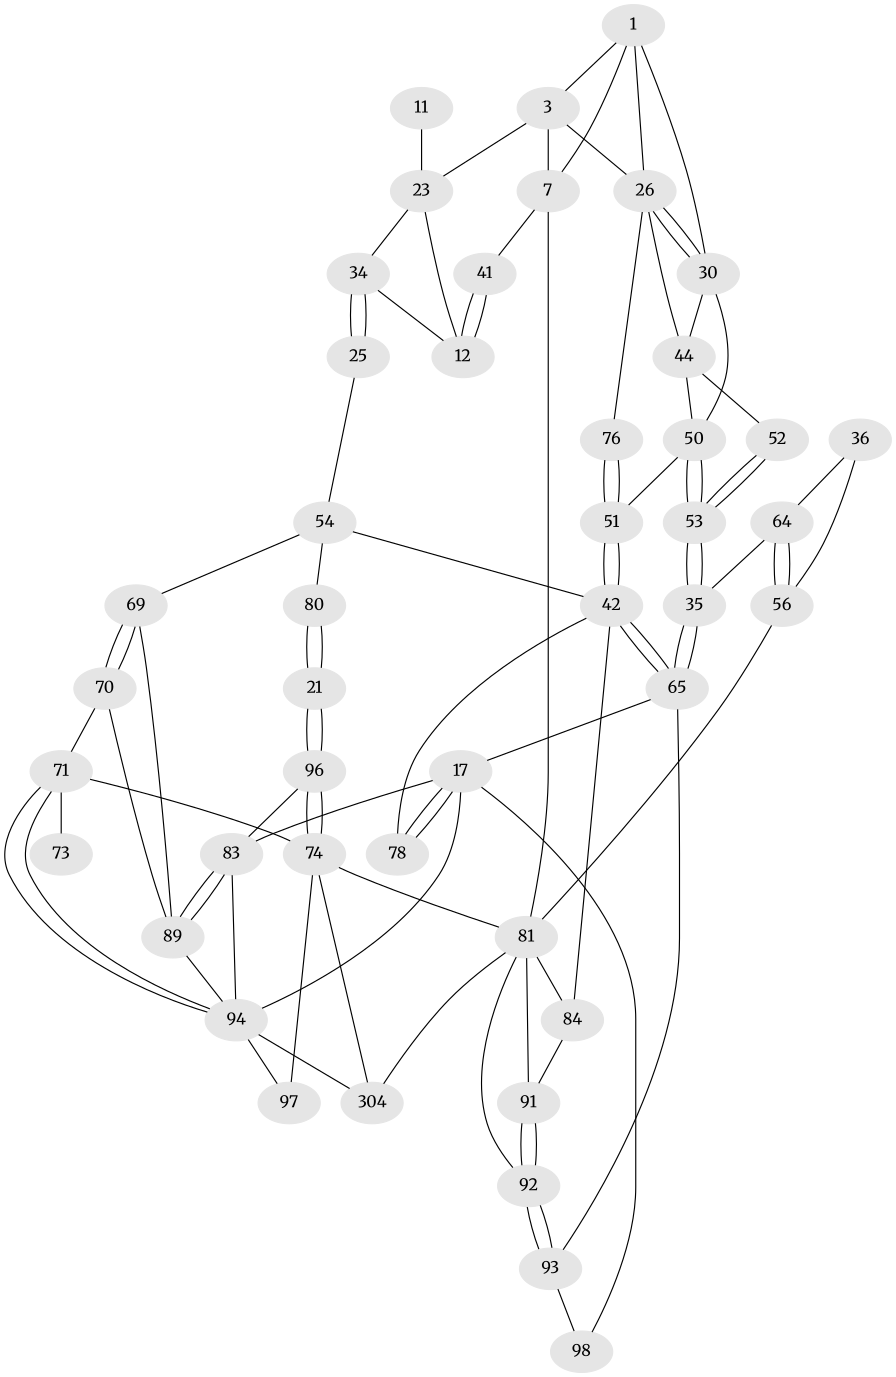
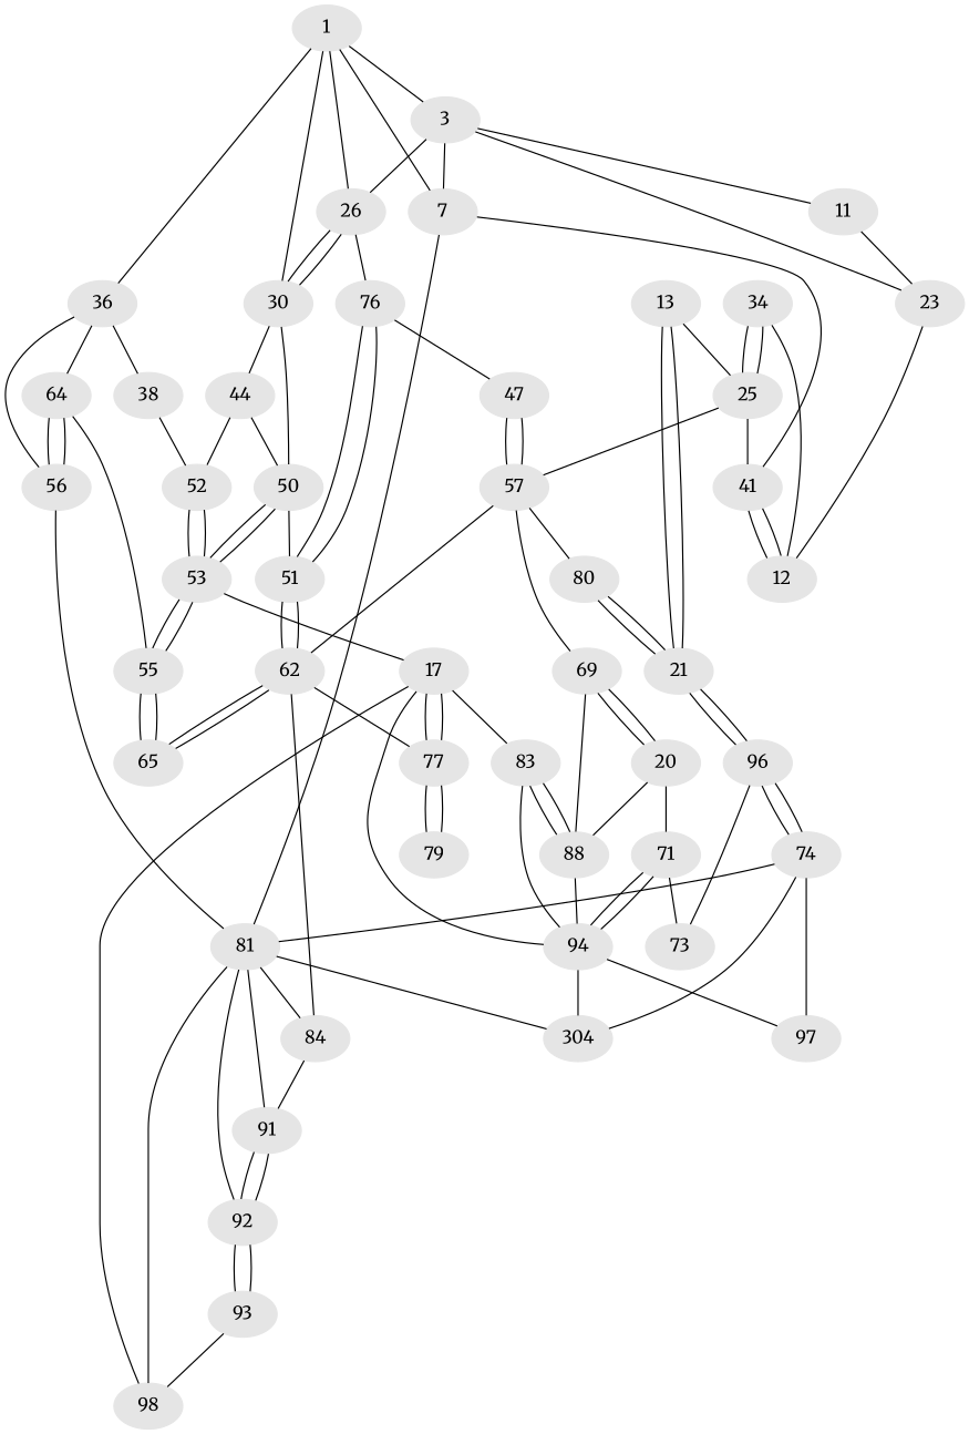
  graph {
    fontname=Merriweather
    node [color=gray90 fontname=Merriweather style=filled]
    edge [fontname=Merriweather]
    1 [super="+8+2"]
    n2 [label=3 super="+5"]
    7
    26 [super="+27"]
    30 [super="+39"]
    36 [super="+37+43"]
    11 [super="+12+17"]
    23 [super="+32"]
    81 [super="+82+102"]
    41
    n11 [label=44 super="+49"]
    n12 [label=76]
    50
+   38
    n15 [label=64]
    56
    74 [super="+105+94"]
    97
    n19 [label=304]
    84 [super="+85"]
    98
    91
    92
    34
    n25 [label=12]
+   13 [super="+14"]
    n27 [label=25 super="+48"]
    n28 [label=21]
-   57 [super="+64+58" label=54]
+   57 [super="+64+58"]
    n30 [label=96 super="+67"]
    52
+   47
    51
-   62 [super="+63" label=42]
+   62 [super="+63"]
    n35 [label=80]
    69 [super="+80"]
-   55 [label=35]
+   55
    53
    65 [super="+75"]
-   78
+   78 [label=77]
    n41 [label=17 super="+86"]
    93
-   70
-   88 [super="+89" label=89]
+   70 [label=20]
+   88 [super="+89"]
    73
+   79
    n47 [label=94 super="+96"]
    n48 [label=83]
    71 [super="+72"]
    1 -- n2
    1 -- 7
    1 -- 26
    1 -- 30
+   1 -- 36
    n2 -- 7
    n2 -- 26 [weight=2]
+   n2 -- 11
    n2 -- 23
    7 -- 81
    7 -- 41
    26 -- 30
    26 -- 30
-   26 -- n11
    26 -- n12
    30 -- n11
    30 -- 50
+   36 -- 38
    36 -- n15
    36 -- 56
    11 -- 23
-   23 -- 34
    23 -- n25
    81 -- n19
    81 -- 84 [weight=2]
+   81 -- 98
    81 -- 91
    81 -- 92
    41 -- n25
    41 -- n25
    n11 -- 50
    n11 -- 52
+   n12 -- 47
    n12 -- 51
    n12 -- 51
    50 -- 51
    50 -- 53
    50 -- 53
+   38 -- 52
    n15 -- 56
    n15 -- 56
    n15 -- 55
    56 -- 81
    74 -- 81
    74 -- 97 [weight=2]
    74 -- n19
    84 -- 91
    91 -- 92
    91 -- 92
    92 -- 93
    92 -- 93
    34 -- n25
    34 -- n27
    34 -- n27
+   13 -- n27
+   13 -- n28
+   13 -- n28
+   n27 -- 41
    n27 -- 57
    n28 -- n30
    n28 -- n30
    57 -- 62
    57 -- n35
    57 -- 69
    n30 -- 74
    n30 -- 74
-   n30 -- n48
+   n30 -- 73
    52 -- 53
    52 -- 53
+   47 -- 57
+   47 -- 57
    51 -- 62
    51 -- 62
    62 -- 84
    62 -- 65
    62 -- 65
    62 -- 78
    n35 -- n28
    n35 -- n28
    69 -- 70
    69 -- 70
    69 -- 88
    55 -- 65
    55 -- 65
    53 -- 55
    53 -- 55
-   65 -- n41
-   65 -- 93
+   53 -- n41
+   78 -- 79
+   78 -- 79
    n41 -- 98
    n41 -- 78
    n41 -- 78
    n41 -- n47
    n41 -- n48
    93 -- 98
    70 -- 88
    70 -- 71
    88 -- n47
    n47 -- 97
    n47 -- n19
    n48 -- 88
    n48 -- 88
    n48 -- n47
-   71 -- 74
    71 -- 73
    71 -- n47
    71 -- n47
  }
